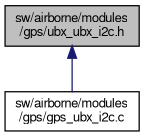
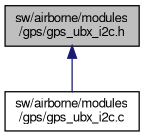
  digraph {
    node [color=black fontname=FreeSans fontsize=10 shape=record style=filled]
-   n1 [fillcolor=grey75 fontcolor=black height=0.2 label="sw/airborne/modules\l/gps/ubx_ubx_i2c.h" width=0.4]
+   n1 [fillcolor=grey75 fontcolor=black height=0.2 label="sw/airborne/modules\l/gps/gps_ubx_i2c.h" width=0.4]
    n2 [fillcolor=white height=0.2 label="sw/airborne/modules\l/gps/gps_ubx_i2c.c" width=0.4]
    n1 -> n2 [color=midnightblue dir=back fontname=FreeSans fontsize=10 labelfontname=FreeSans labelfontsize=10 style=solid]
  }
